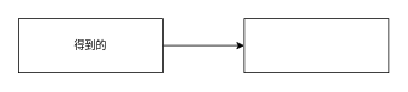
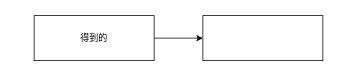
  <mxCell id="0" />
  <mxCell id="1" parent="0" />
  <mxCell id="2" style="edgeStyle=orthogonalEdgeStyle;rounded=0;orthogonalLoop=1;jettySize=auto;html=1;exitX=1;exitY=0.5;exitDx=0;exitDy=0;entryX=0;entryY=0.5;entryDx=0;entryDy=0;" edge="1" parent="1" source="3" target="4"><mxGeometry relative="1" as="geometry" /></mxCell>
- <mxCell id="3" value="得到的" style="rounded=0;whiteSpace=wrap;html=1;" vertex="1" parent="1"><mxGeometry x="20" y="20" width="160" height="60" as="geometry" /></mxCell>
+ <mxCell id="3" value="得到的" style="rounded=0;whiteSpace=wrap;html=1;" vertex="1" parent="1"><mxGeometry x="45" y="20" width="160" height="60" as="geometry" /></mxCell>
  <mxCell id="4" value="" style="rounded=0;whiteSpace=wrap;html=1;" vertex="1" parent="1"><mxGeometry x="270" y="20" width="160" height="60" as="geometry" /></mxCell>
